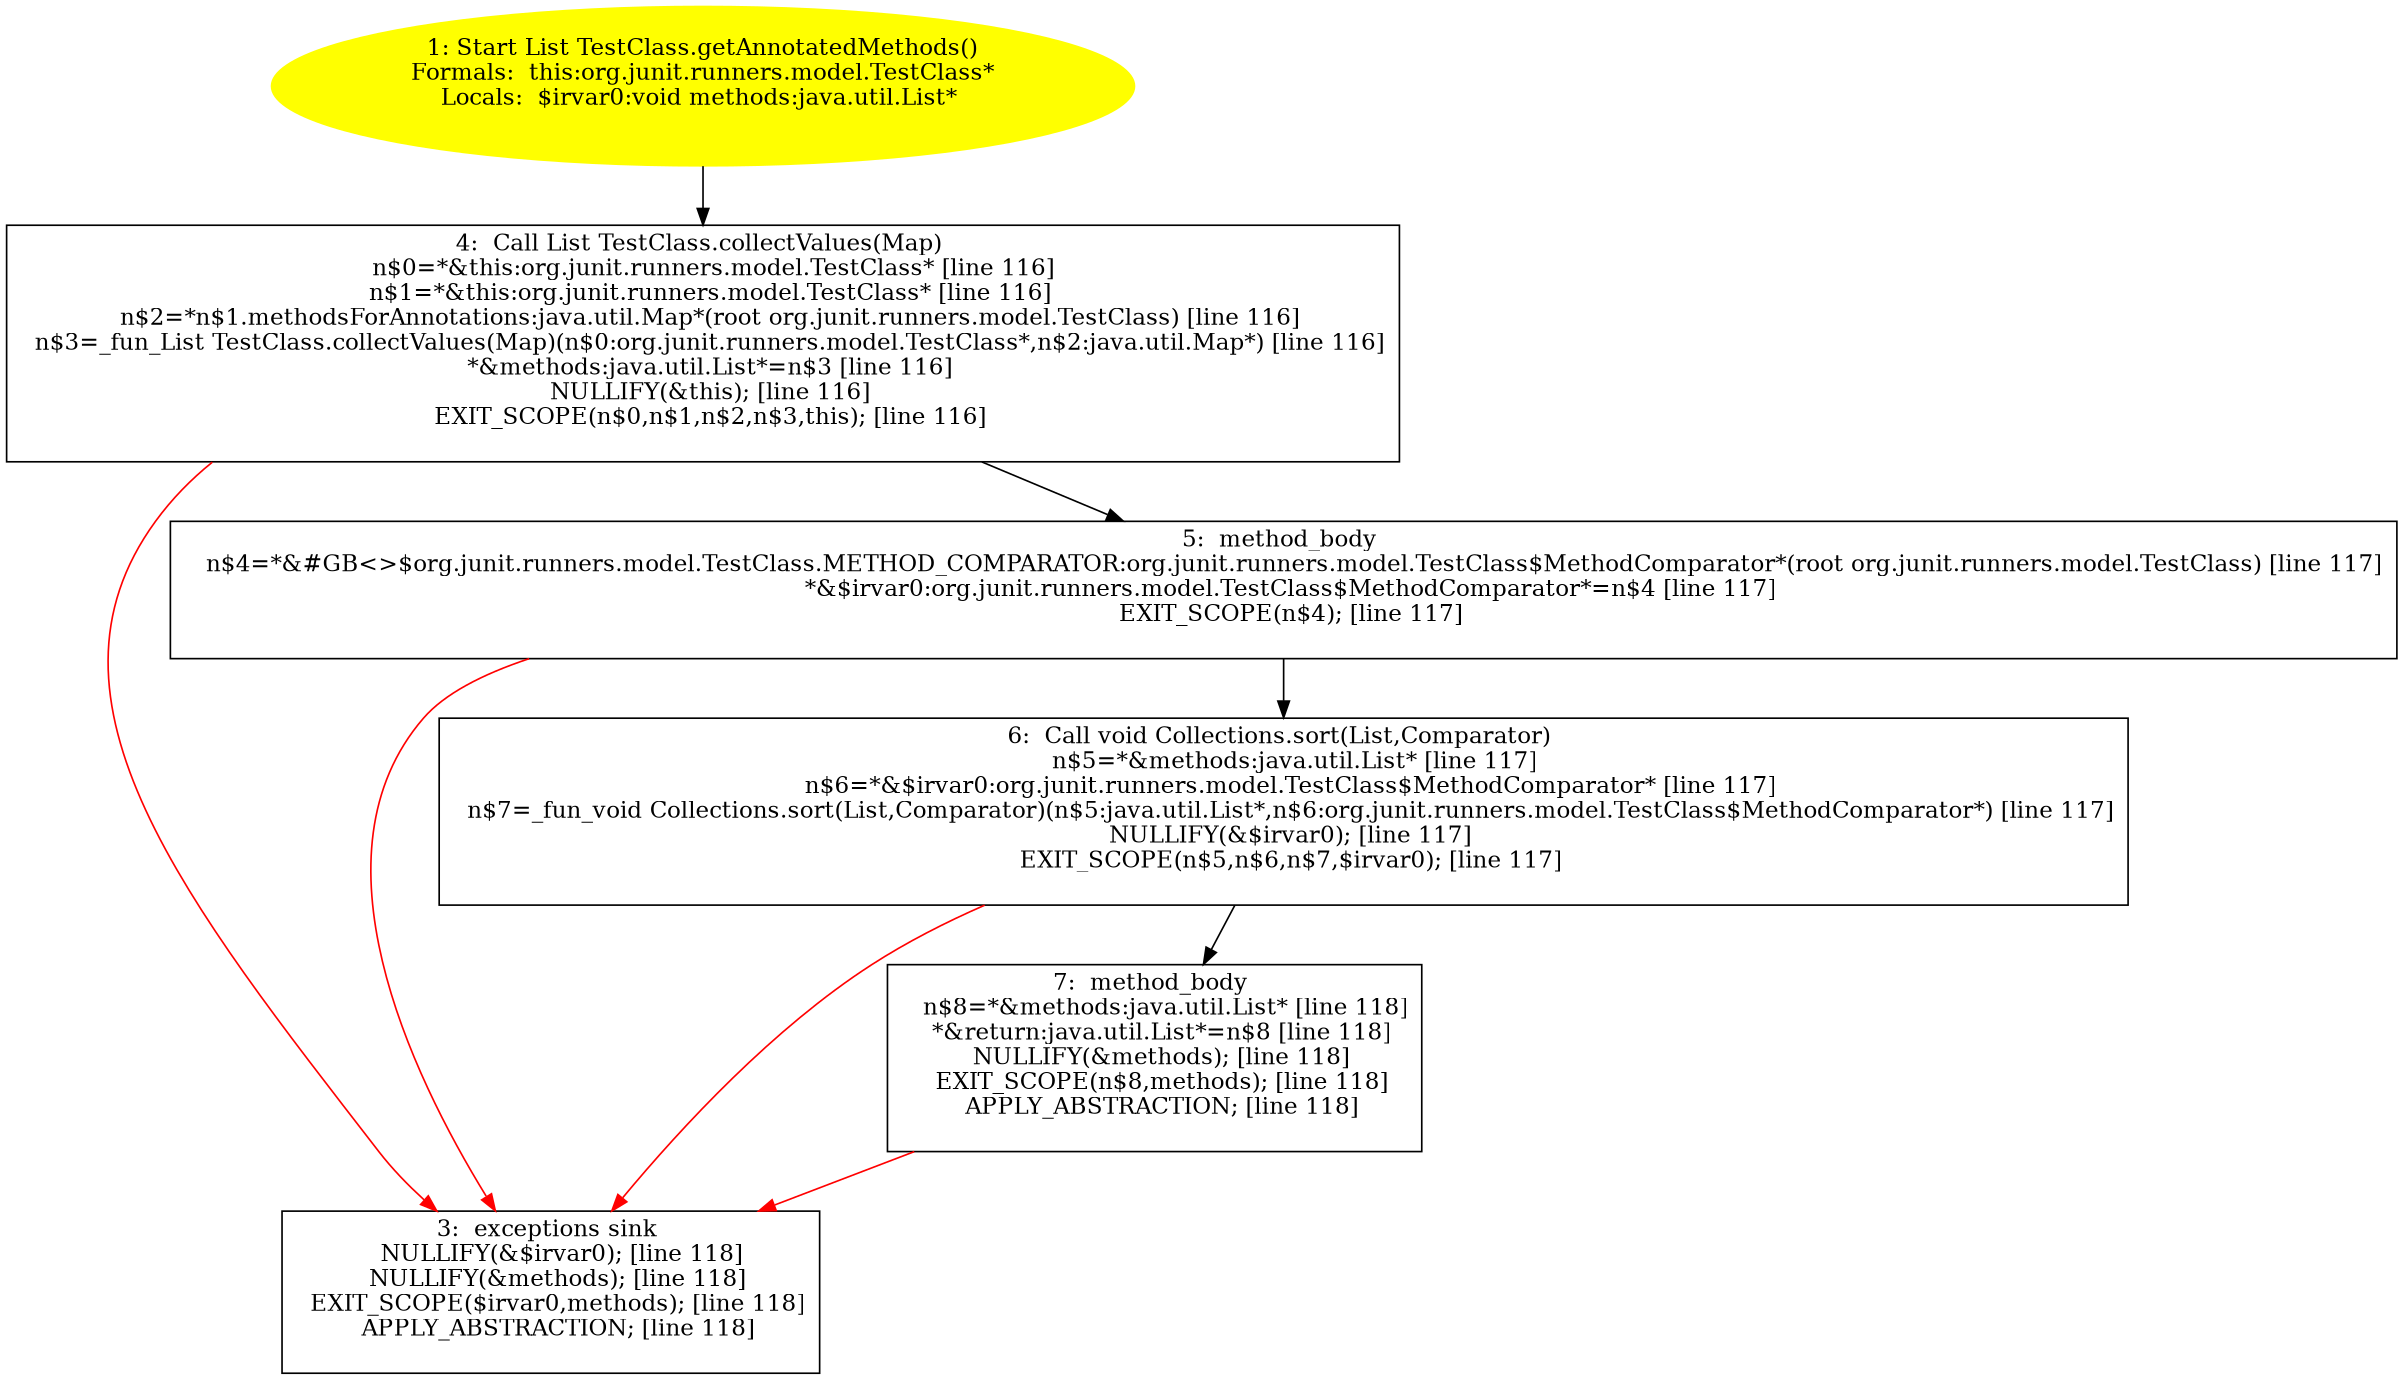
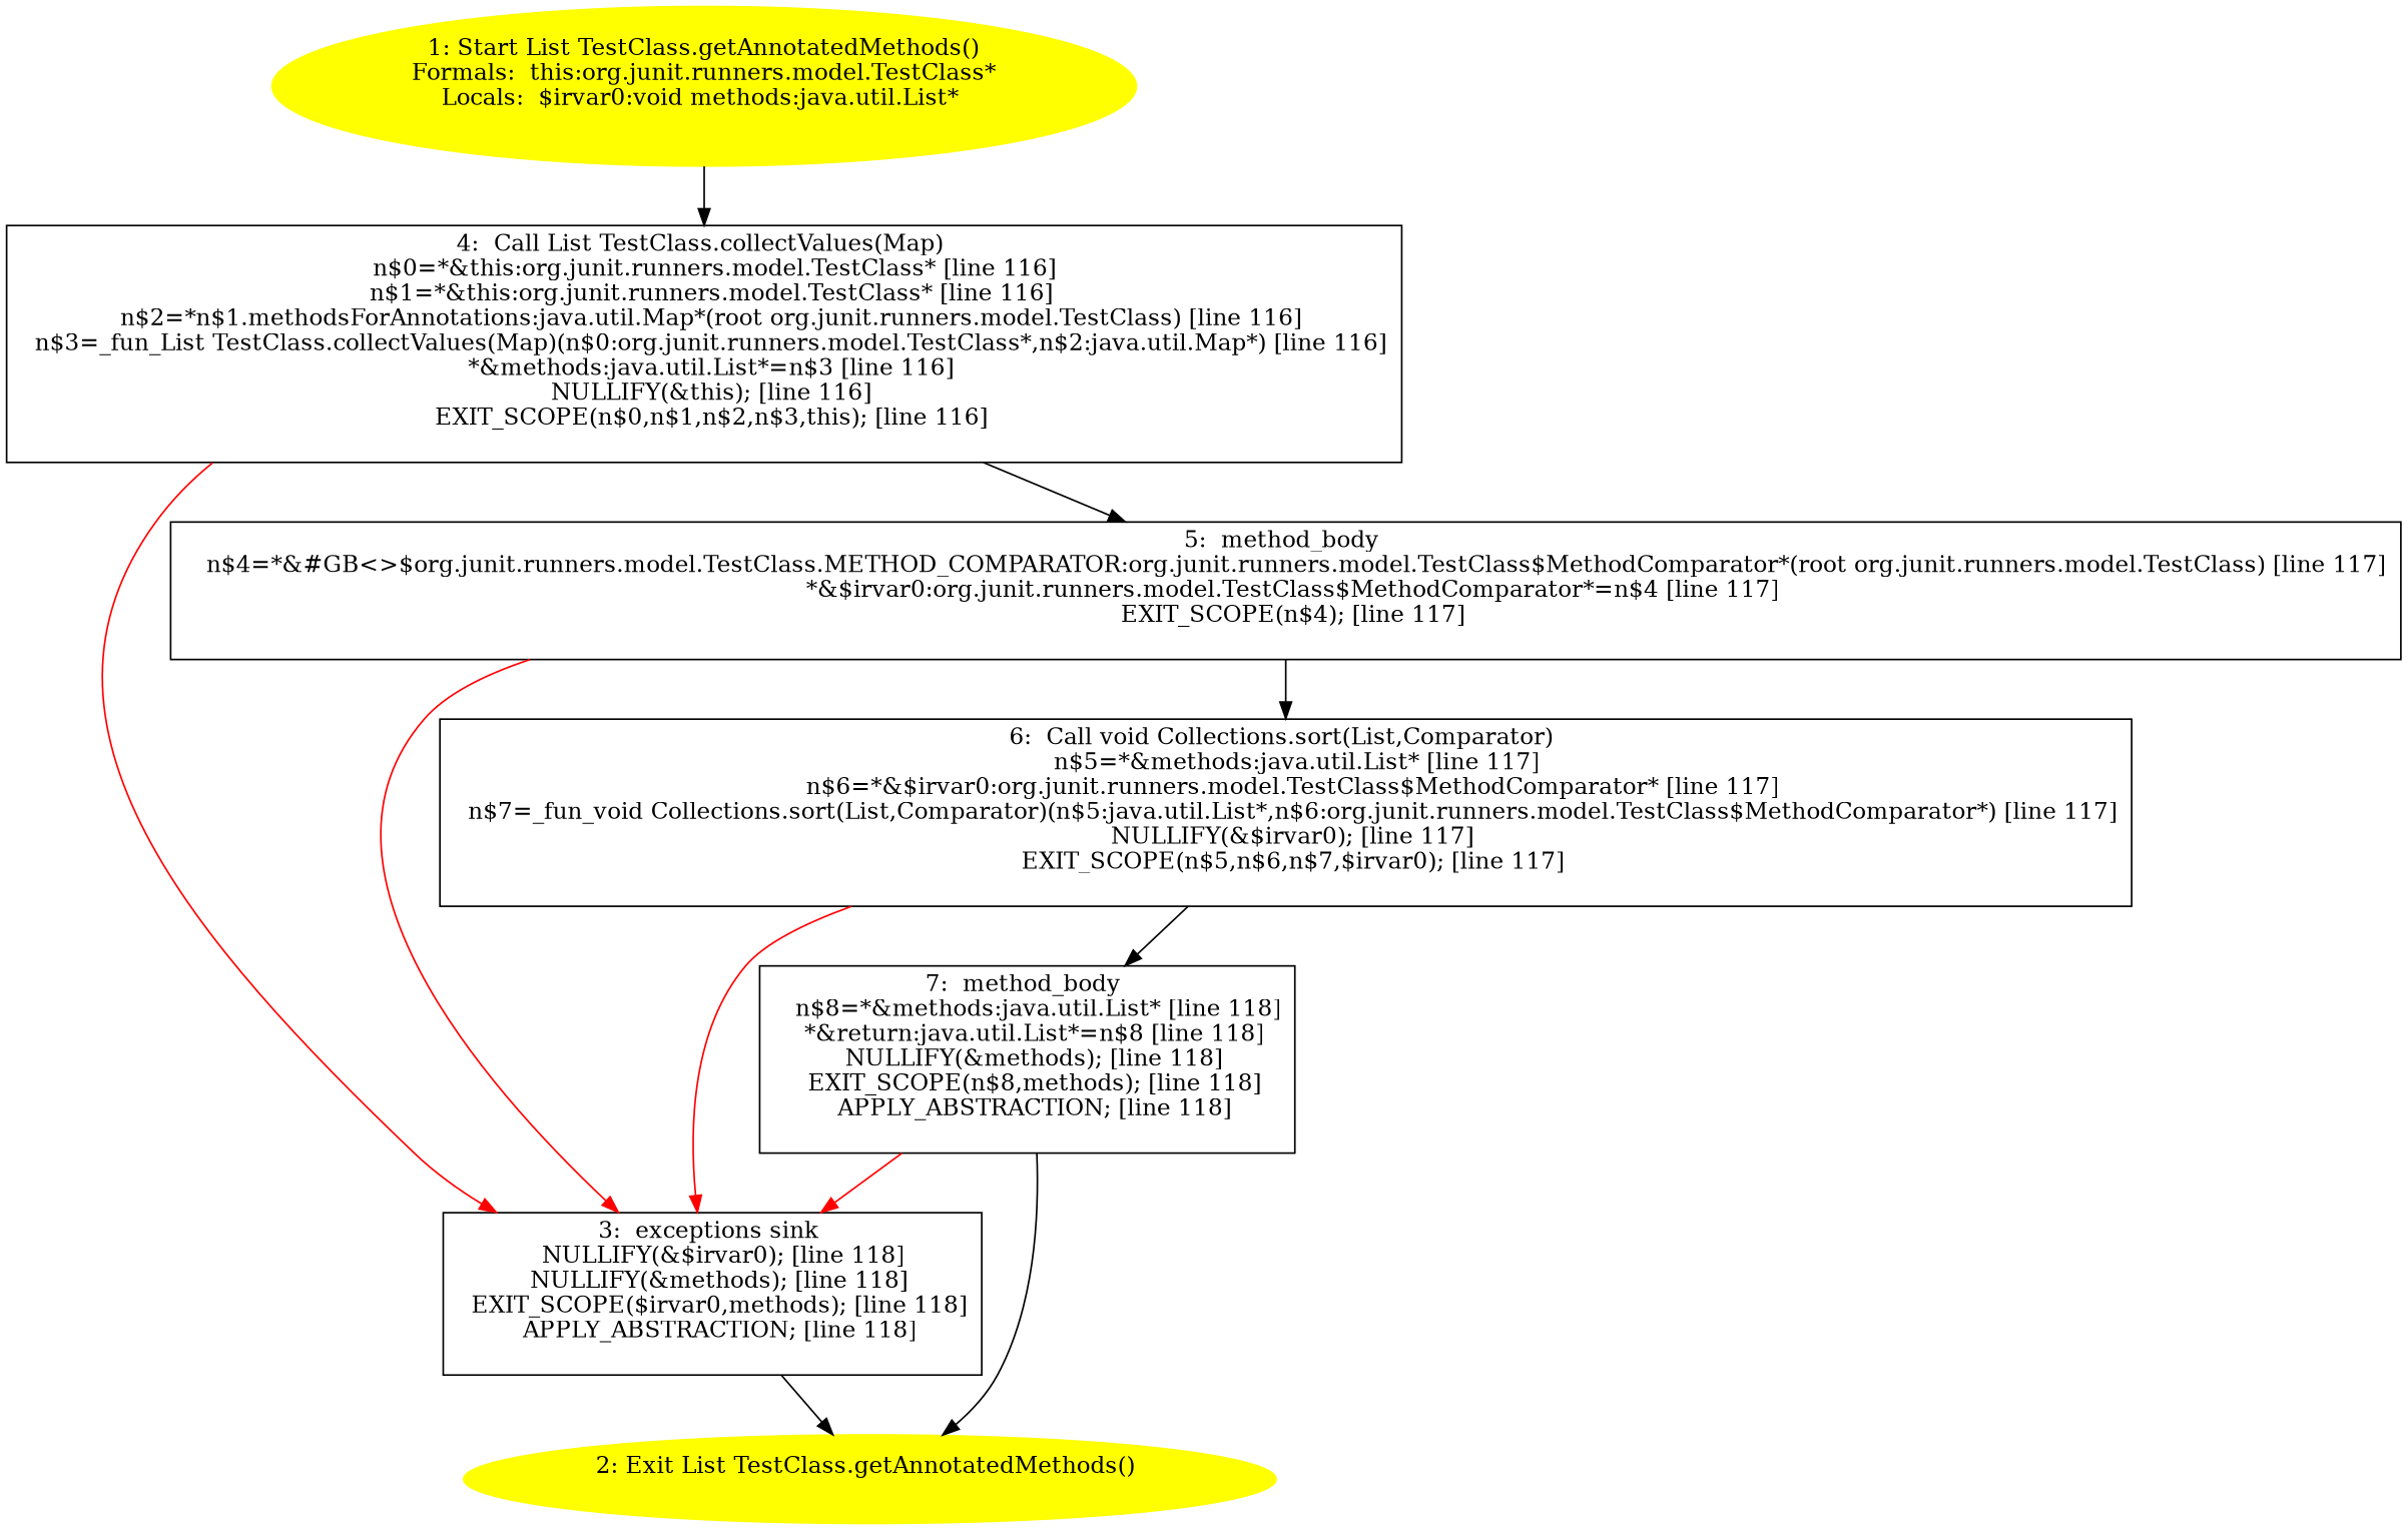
  digraph {
    node [shape=box]
    n1 [color=yellow label="1: Start List TestClass.getAnnotatedMethods()\nFormals:  this:org.junit.runners.model.TestClass*\nLocals:  $irvar0:void methods:java.util.List* \n  " style=filled shape=""]
    n2 [label="4:  Call List TestClass.collectValues(Map) \n   n$0=*&this:org.junit.runners.model.TestClass* [line 116]\n  n$1=*&this:org.junit.runners.model.TestClass* [line 116]\n  n$2=*n$1.methodsForAnnotations:java.util.Map*(root org.junit.runners.model.TestClass) [line 116]\n  n$3=_fun_List TestClass.collectValues(Map)(n$0:org.junit.runners.model.TestClass*,n$2:java.util.Map*) [line 116]\n  *&methods:java.util.List*=n$3 [line 116]\n  NULLIFY(&this); [line 116]\n  EXIT_SCOPE(n$0,n$1,n$2,n$3,this); [line 116]\n "]
    n3 [label="3:  exceptions sink \n   NULLIFY(&$irvar0); [line 118]\n  NULLIFY(&methods); [line 118]\n  EXIT_SCOPE($irvar0,methods); [line 118]\n  APPLY_ABSTRACTION; [line 118]\n "]
    n4 [label="5:  method_body \n   n$4=*&#GB<>$org.junit.runners.model.TestClass.METHOD_COMPARATOR:org.junit.runners.model.TestClass$MethodComparator*(root org.junit.runners.model.TestClass) [line 117]\n  *&$irvar0:org.junit.runners.model.TestClass$MethodComparator*=n$4 [line 117]\n  EXIT_SCOPE(n$4); [line 117]\n "]
+   n5 [color=yellow label="2: Exit List TestClass.getAnnotatedMethods() \n  " style=filled shape=""]
    n6 [label="6:  Call void Collections.sort(List,Comparator) \n   n$5=*&methods:java.util.List* [line 117]\n  n$6=*&$irvar0:org.junit.runners.model.TestClass$MethodComparator* [line 117]\n  n$7=_fun_void Collections.sort(List,Comparator)(n$5:java.util.List*,n$6:org.junit.runners.model.TestClass$MethodComparator*) [line 117]\n  NULLIFY(&$irvar0); [line 117]\n  EXIT_SCOPE(n$5,n$6,n$7,$irvar0); [line 117]\n "]
    n7 [label="7:  method_body \n   n$8=*&methods:java.util.List* [line 118]\n  *&return:java.util.List*=n$8 [line 118]\n  NULLIFY(&methods); [line 118]\n  EXIT_SCOPE(n$8,methods); [line 118]\n  APPLY_ABSTRACTION; [line 118]\n "]
    n1 -> n2
    n2 -> n3 [color=red]
    n2 -> n4
+   n3 -> n5
    n4 -> n3 [color=red]
    n4 -> n6
    n6 -> n3 [color=red]
    n6 -> n7
    n7 -> n3 [color=red]
+   n7 -> n5
  }
